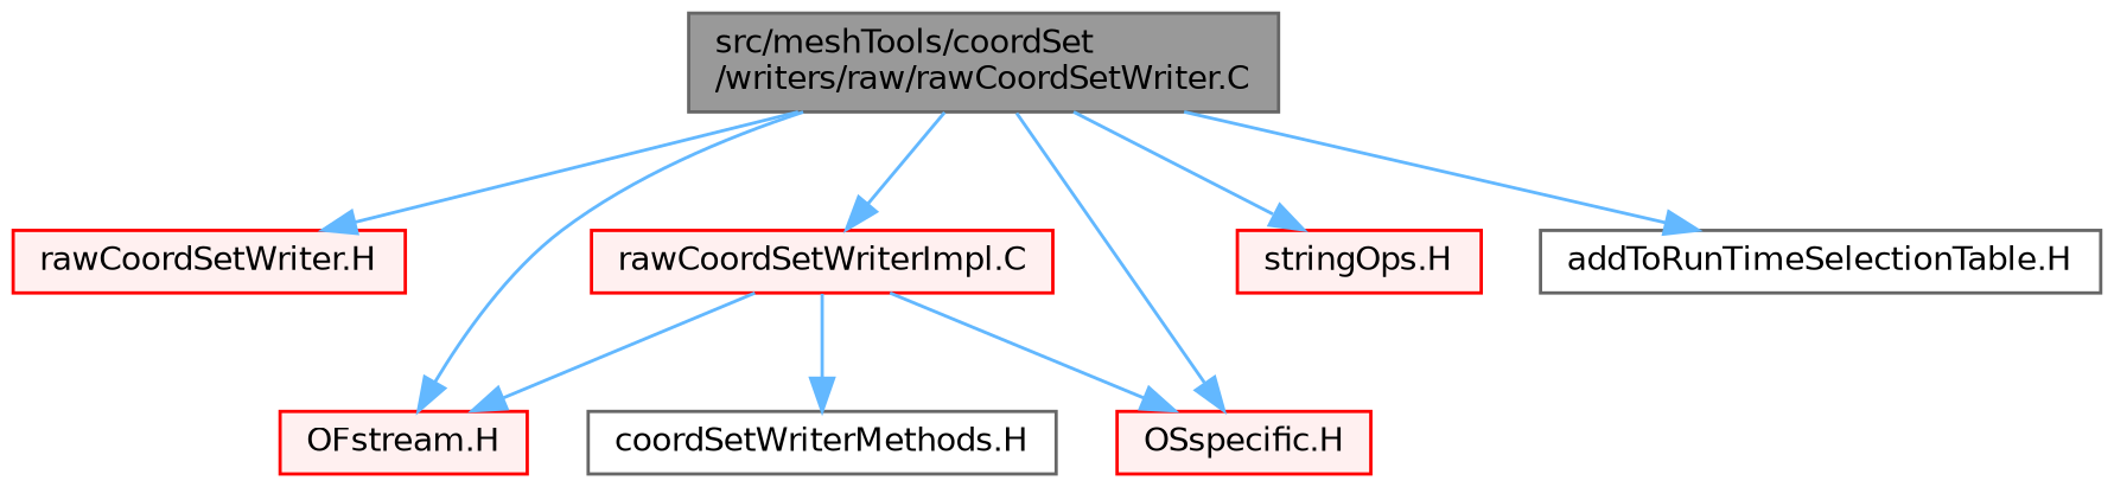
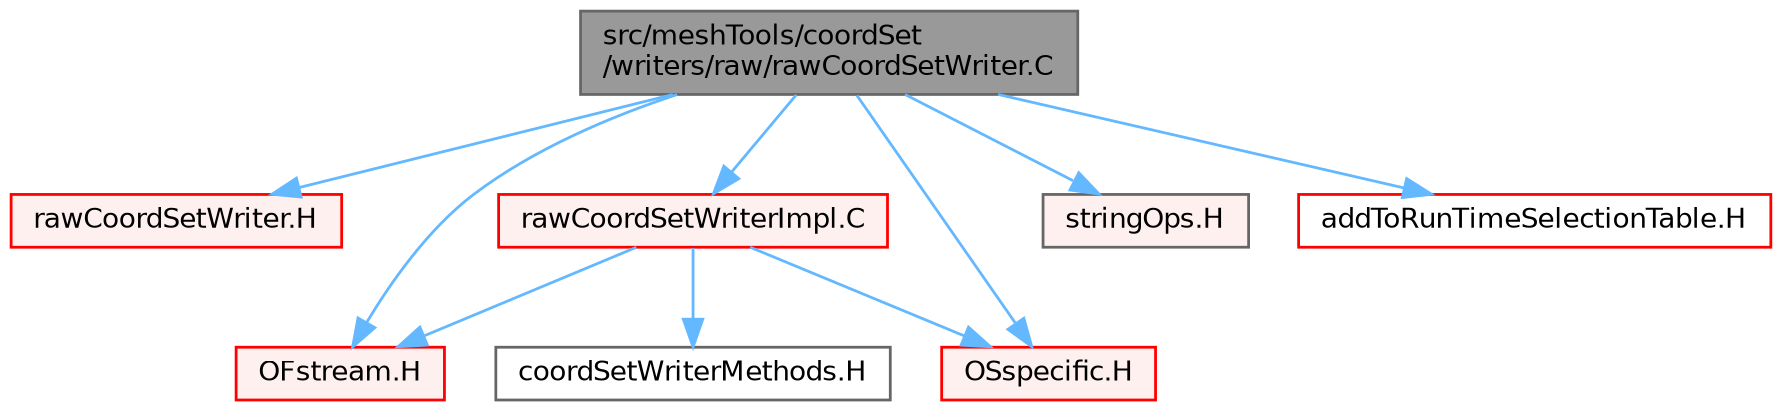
  digraph {
    node [color=red fillcolor="#FFF0F0" fontname=Helvetica fontsize=10 shape=box style=filled]
    edge [color=steelblue1 fontname=Helvetica fontsize=10 labelfontname=Helvetica labelfontsize=10 style=solid]
    n1 [color=gray40 fillcolor=grey60 fontcolor=black height=0.2 label="src/meshTools/coordSet\l/writers/raw/rawCoordSetWriter.C" width=0.4]
    n2 [height=0.2 label="rawCoordSetWriter.H" width=0.4]
    n3 [height=0.2 label="OFstream.H" width=0.4]
    n4 [height=0.2 label="OSspecific.H" width=0.4]
-   n5 [height=0.2 label="stringOps.H" width=0.4]
-   n6 [color=grey40 fillcolor=white height=0.2 label="addToRunTimeSelectionTable.H" width=0.4]
+   n5 [color=grey40 height=0.2 label="stringOps.H" width=0.4]
+   n6 [fillcolor=white height=0.2 label="addToRunTimeSelectionTable.H" width=0.4]
    n7 [height=0.2 label="rawCoordSetWriterImpl.C" width=0.4]
    n8 [color=grey40 fillcolor=white height=0.2 label="coordSetWriterMethods.H" width=0.4]
    n1 -> n2
    n1 -> n3
    n1 -> n4
    n1 -> n5
    n1 -> n6
    n1 -> n7
    n7 -> n3
    n7 -> n4
    n7 -> n8
  }
